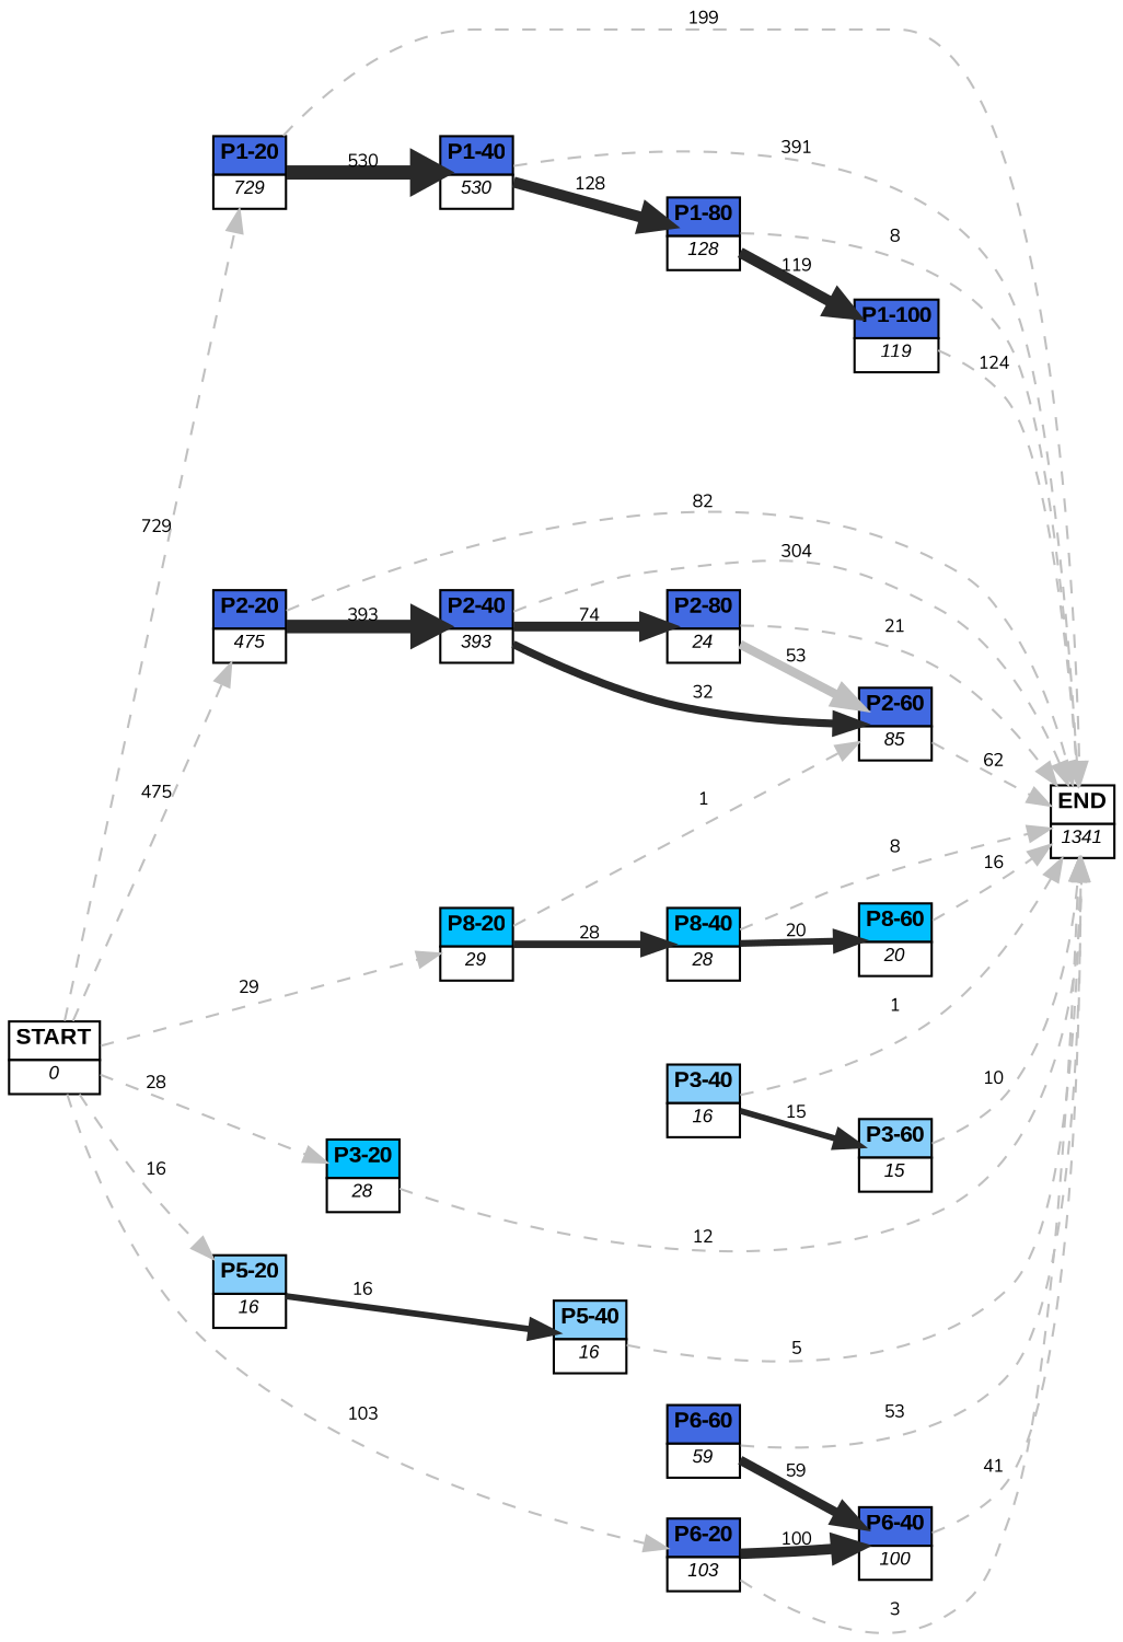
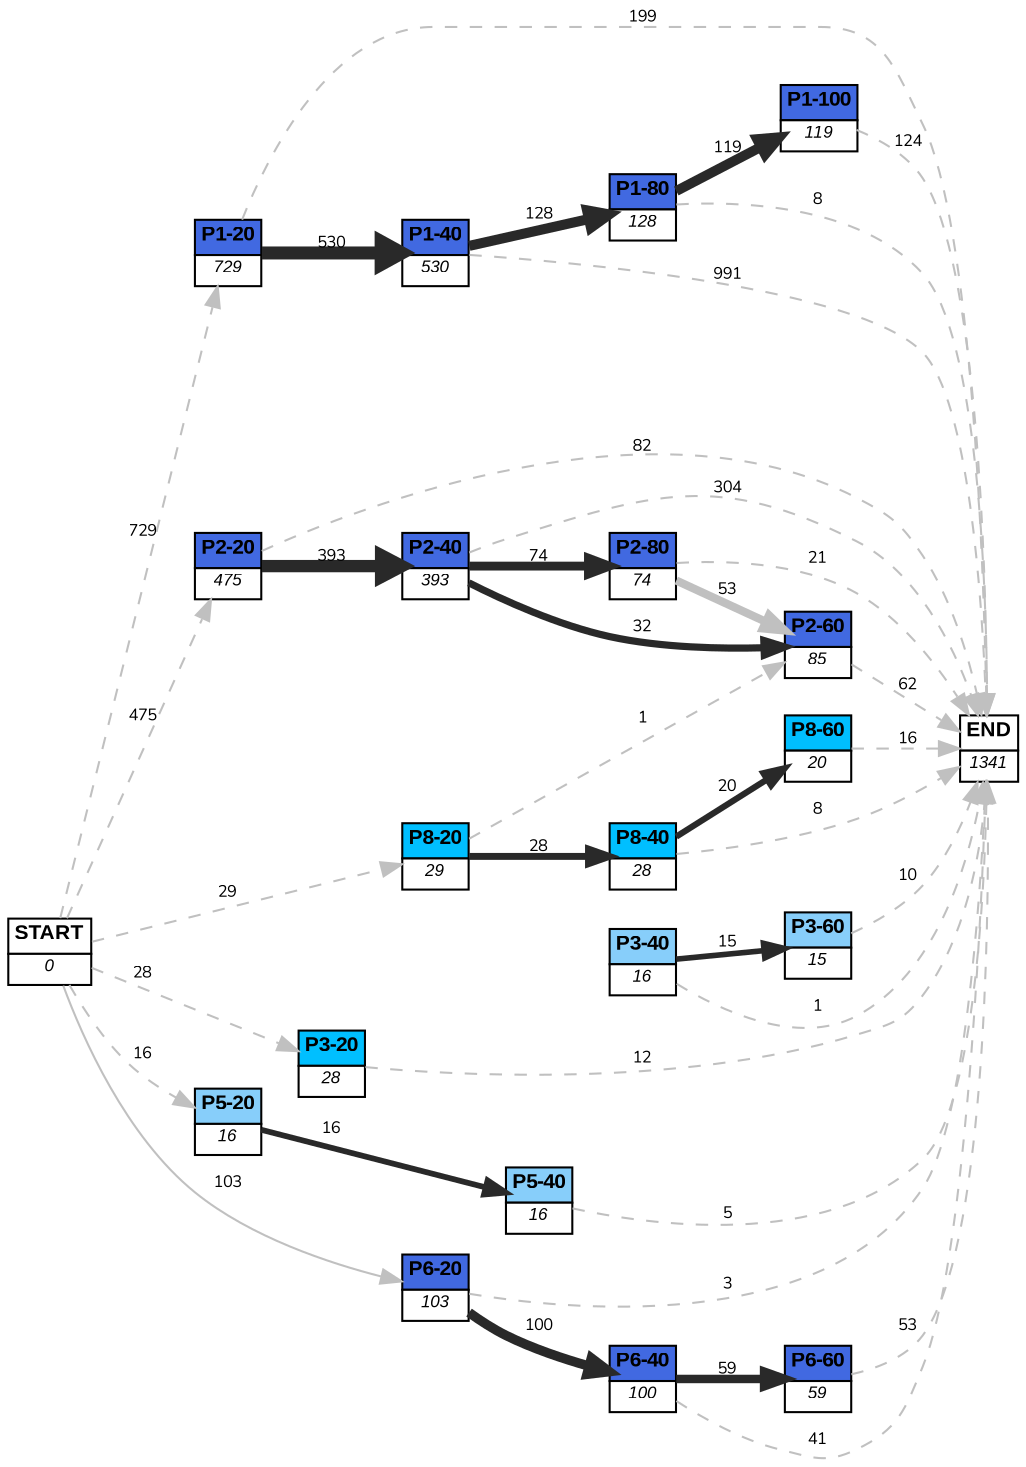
  digraph {
    fontname=Nunito
    rankdir=LR
    node [fontname=Nunito shape=plain]
    edge [color=grey fontname=Nunito fontsize=8 labelfloat=false style=dashed]
    n1 [label=<<table border="0" cellborder="1" cellspacing="0"><tr><td bgcolor="royalblue"><FONT face="Arial" POINT-SIZE="10"><b>P1-20</b></FONT></td></tr><tr><td bgcolor="white"><FONT face="Arial" POINT-SIZE="8"><i>729</i></FONT></td></tr></table>>]
    n2 [label=<<table border="0" cellborder="1" cellspacing="0"><tr><td bgcolor="royalblue"><FONT face="Arial" POINT-SIZE="10"><b>P1-40</b></FONT></td></tr><tr><td bgcolor="white"><FONT face="Arial" POINT-SIZE="8"><i>530</i></FONT></td></tr></table>>]
    n3 [label=<<table border="0" cellborder="1" cellspacing="0"><tr><td bgcolor="white"><FONT face="Arial" POINT-SIZE="10"><b>END</b></FONT></td></tr><tr><td bgcolor="white"><FONT face="Arial" POINT-SIZE="8"><i>1341</i></FONT></td></tr></table>>]
    n4 [label=<<table border="0" cellborder="1" cellspacing="0"><tr><td bgcolor="royalblue"><FONT face="Arial" POINT-SIZE="10"><b>P1-80</b></FONT></td></tr><tr><td bgcolor="white"><FONT face="Arial" POINT-SIZE="8"><i>128</i></FONT></td></tr></table>>]
    n5 [label=<<table border="0" cellborder="1" cellspacing="0"><tr><td bgcolor="royalblue"><FONT face="Arial" POINT-SIZE="10"><b>P1-100</b></FONT></td></tr><tr><td bgcolor="white"><FONT face="Arial" POINT-SIZE="8"><i>119</i></FONT></td></tr></table>>]
    n6 [label=<<table border="0" cellborder="1" cellspacing="0"><tr><td bgcolor="royalblue"><FONT face="Arial" POINT-SIZE="10"><b>P2-20</b></FONT></td></tr><tr><td bgcolor="white"><FONT face="Arial" POINT-SIZE="8"><i>475</i></FONT></td></tr></table>>]
    n7 [label=<<table border="0" cellborder="1" cellspacing="0"><tr><td bgcolor="royalblue"><FONT face="Arial" POINT-SIZE="10"><b>P2-40</b></FONT></td></tr><tr><td bgcolor="white"><FONT face="Arial" POINT-SIZE="8"><i>393</i></FONT></td></tr></table>>]
-   n8 [label=<<table border="0" cellborder="1" cellspacing="0"><tr><td bgcolor="royalblue"><FONT face="Arial" POINT-SIZE="10"><b>P2-80</b></FONT></td></tr><tr><td bgcolor="white"><FONT face="Arial" POINT-SIZE="8"><i>24</i></FONT></td></tr></table>>]
+   n8 [label=<<table border="0" cellborder="1" cellspacing="0"><tr><td bgcolor="royalblue"><FONT face="Arial" POINT-SIZE="10"><b>P2-80</b></FONT></td></tr><tr><td bgcolor="white"><FONT face="Arial" POINT-SIZE="8"><i>74</i></FONT></td></tr></table>>]
    n9 [label=<<table border="0" cellborder="1" cellspacing="0"><tr><td bgcolor="royalblue"><FONT face="Arial" POINT-SIZE="10"><b>P2-60</b></FONT></td></tr><tr><td bgcolor="white"><FONT face="Arial" POINT-SIZE="8"><i>85</i></FONT></td></tr></table>>]
    n10 [label=<<table border="0" cellborder="1" cellspacing="0"><tr><td bgcolor="deepskyblue"><FONT face="Arial" POINT-SIZE="10"><b>P3-20</b></FONT></td></tr><tr><td bgcolor="white"><FONT face="Arial" POINT-SIZE="8"><i>28</i></FONT></td></tr></table>>]
    n11 [label=<<table border="0" cellborder="1" cellspacing="0"><tr><td bgcolor="lightskyblue"><FONT face="Arial" POINT-SIZE="10"><b>P3-40</b></FONT></td></tr><tr><td bgcolor="white"><FONT face="Arial" POINT-SIZE="8"><i>16</i></FONT></td></tr></table>>]
    n12 [label=<<table border="0" cellborder="1" cellspacing="0"><tr><td bgcolor="lightskyblue"><FONT face="Arial" POINT-SIZE="10"><b>P3-60</b></FONT></td></tr><tr><td bgcolor="white"><FONT face="Arial" POINT-SIZE="8"><i>15</i></FONT></td></tr></table>>]
    n13 [label=<<table border="0" cellborder="1" cellspacing="0"><tr><td bgcolor="lightskyblue"><FONT face="Arial" POINT-SIZE="10"><b>P5-20</b></FONT></td></tr><tr><td bgcolor="white"><FONT face="Arial" POINT-SIZE="8"><i>16</i></FONT></td></tr></table>>]
    n14 [label=<<table border="0" cellborder="1" cellspacing="0"><tr><td bgcolor="lightskyblue"><FONT face="Arial" POINT-SIZE="10"><b>P5-40</b></FONT></td></tr><tr><td bgcolor="white"><FONT face="Arial" POINT-SIZE="8"><i>16</i></FONT></td></tr></table>>]
    n15 [label=<<table border="0" cellborder="1" cellspacing="0"><tr><td bgcolor="royalblue"><FONT face="Arial" POINT-SIZE="10"><b>P6-20</b></FONT></td></tr><tr><td bgcolor="white"><FONT face="Arial" POINT-SIZE="8"><i>103</i></FONT></td></tr></table>>]
    n16 [label=<<table border="0" cellborder="1" cellspacing="0"><tr><td bgcolor="royalblue"><FONT face="Arial" POINT-SIZE="10"><b>P6-40</b></FONT></td></tr><tr><td bgcolor="white"><FONT face="Arial" POINT-SIZE="8"><i>100</i></FONT></td></tr></table>>]
    n17 [label=<<table border="0" cellborder="1" cellspacing="0"><tr><td bgcolor="royalblue"><FONT face="Arial" POINT-SIZE="10"><b>P6-60</b></FONT></td></tr><tr><td bgcolor="white"><FONT face="Arial" POINT-SIZE="8"><i>59</i></FONT></td></tr></table>>]
    n18 [label=<<table border="0" cellborder="1" cellspacing="0"><tr><td bgcolor="deepskyblue"><FONT face="Arial" POINT-SIZE="10"><b>P8-20</b></FONT></td></tr><tr><td bgcolor="white"><FONT face="Arial" POINT-SIZE="8"><i>29</i></FONT></td></tr></table>>]
    n19 [label=<<table border="0" cellborder="1" cellspacing="0"><tr><td bgcolor="deepskyblue"><FONT face="Arial" POINT-SIZE="10"><b>P8-40</b></FONT></td></tr><tr><td bgcolor="white"><FONT face="Arial" POINT-SIZE="8"><i>28</i></FONT></td></tr></table>>]
    n20 [label=<<table border="0" cellborder="1" cellspacing="0"><tr><td bgcolor="deepskyblue"><FONT face="Arial" POINT-SIZE="10"><b>P8-60</b></FONT></td></tr><tr><td bgcolor="white"><FONT face="Arial" POINT-SIZE="8"><i>20</i></FONT></td></tr></table>>]
    n21 [label=<<table border="0" cellborder="1" cellspacing="0"><tr><td bgcolor="white"><FONT face="Arial" POINT-SIZE="10"><b>START</b></FONT></td></tr><tr><td bgcolor="white"><FONT face="Arial" POINT-SIZE="8"><i>0</i></FONT></td></tr></table>>]
    n1 -> n2 [color=grey16 label=530 penwidth=6.272877006546167 style=""]
    n1 -> n3 [label=199]
-   n2 -> n3 [label=391]
+   n2 -> n3 [label=991]
    n2 -> n4 [color=grey16 label=128 penwidth=4.852030263919617 style=""]
    n4 -> n3 [label=8]
    n4 -> n5 [color=grey16 label=119 penwidth=4.77912349311153 style=""]
    n5 -> n3 [label=124]
    n6 -> n3 [label=82]
    n6 -> n7 [color=grey16 label=393 penwidth=5.973809611869261 style=""]
    n7 -> n3 [label=304]
    n7 -> n8 [color=grey16 label=74 penwidth=4.30406509320417 style=""]
    n7 -> n9 [color=grey16 label=32 penwidth=3.4657359027997265 style=""]
    n8 -> n3 [label=21]
    n8 -> n9 [label=53 penwidth=3.970291913552122 style=""]
    n9 -> n3 [label=62]
    n10 -> n3 [label=12]
    n11 -> n3 [label=1]
    n11 -> n12 [color=grey16 label=15 penwidth=2.70805020110221 style=""]
    n12 -> n3 [label=10]
    n13 -> n14 [color=grey16 label=16 penwidth=2.772588722239781 style=""]
    n14 -> n3 [label=5]
    n15 -> n3 [label=3]
    n15 -> n16 [color=grey16 label=100 penwidth=4.605170185988092 style=""]
    n16 -> n3 [label=41]
-   n17 -> n16 [color=grey16 label=59 penwidth=4.07753744390572 style=""]
+   n16 -> n17 [color=grey16 label=59 penwidth=4.07753744390572 style=""]
    n17 -> n3 [label=53]
    n18 -> n9 [label=1]
    n18 -> n19 [color=grey16 label=28 penwidth=3.332204510175204 style=""]
    n19 -> n3 [label=8]
    n19 -> n20 [color=grey16 label=20 penwidth=2.995732273553991 style=""]
    n20 -> n3 [label=16]
    n21 -> n1 [label=729]
    n21 -> n6 [label=475]
    n21 -> n10 [label=28]
    n21 -> n13 [label=16]
-   n21 -> n15 [label=103]
+   n21 -> n15 [label=103 style=solid]
    n21 -> n18 [label=29]
  }
